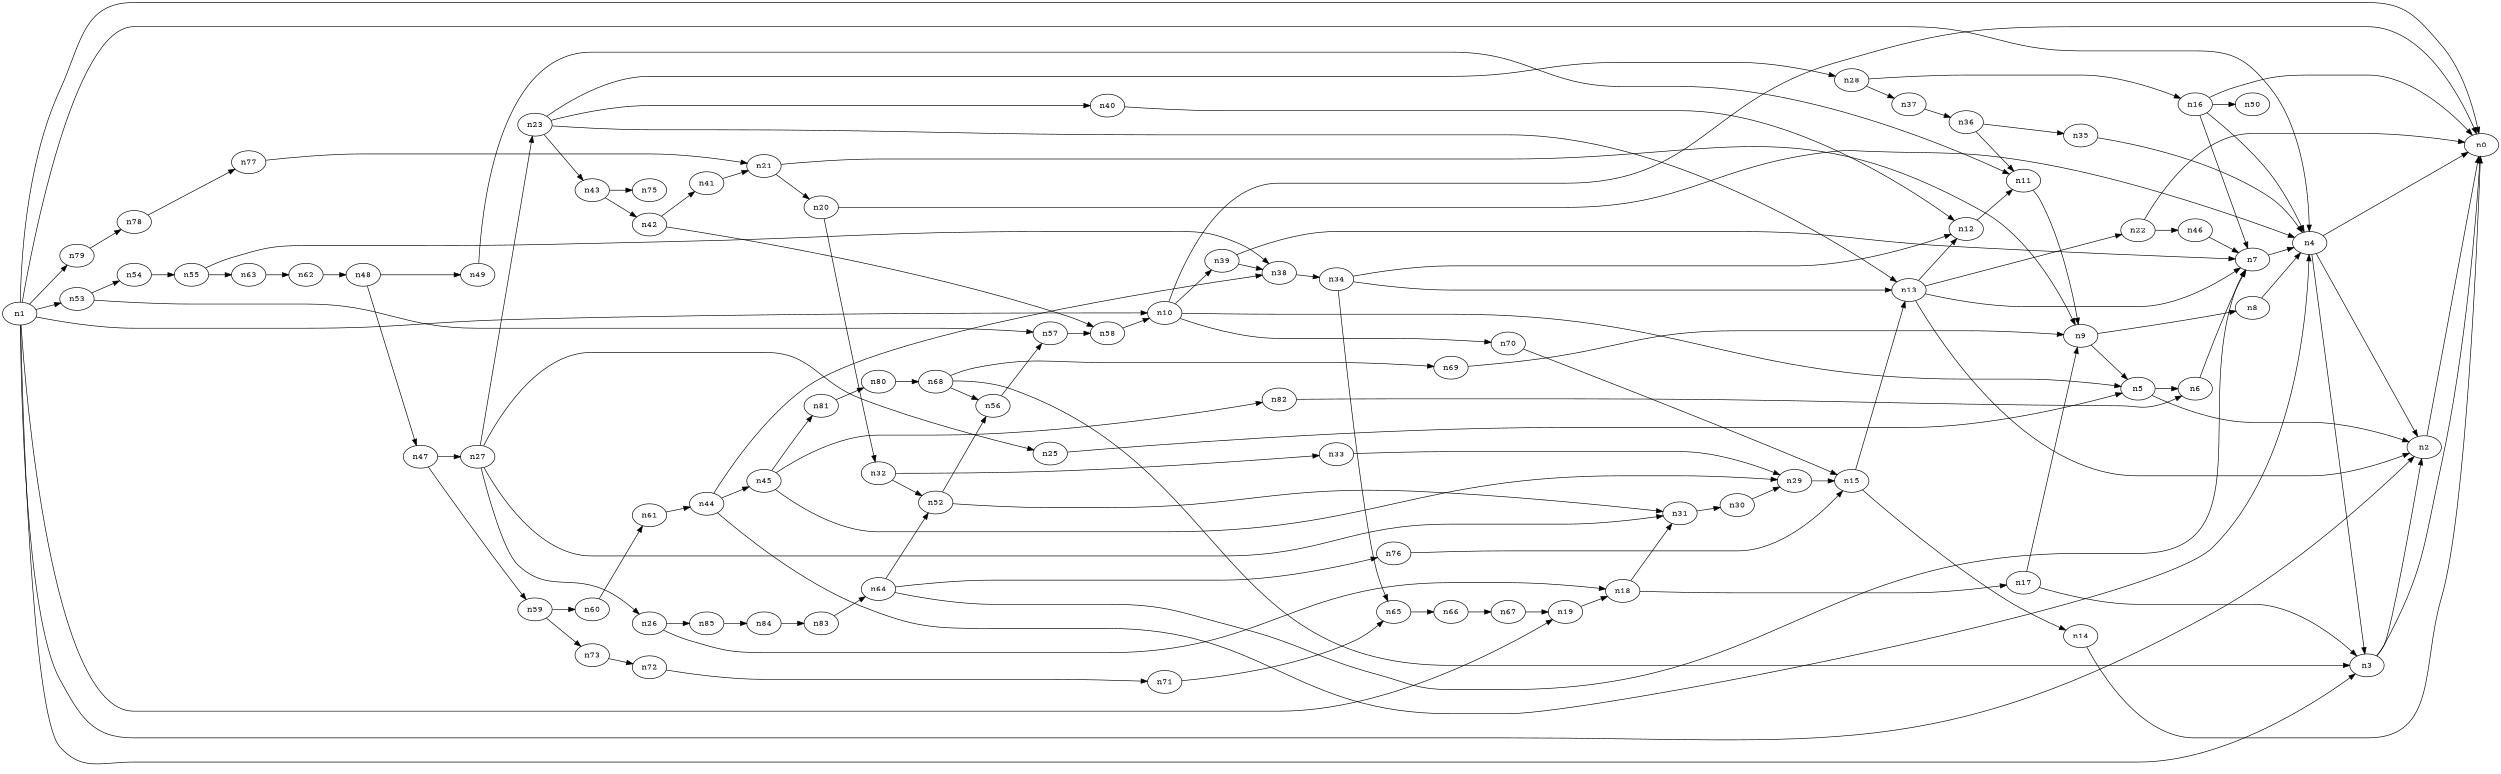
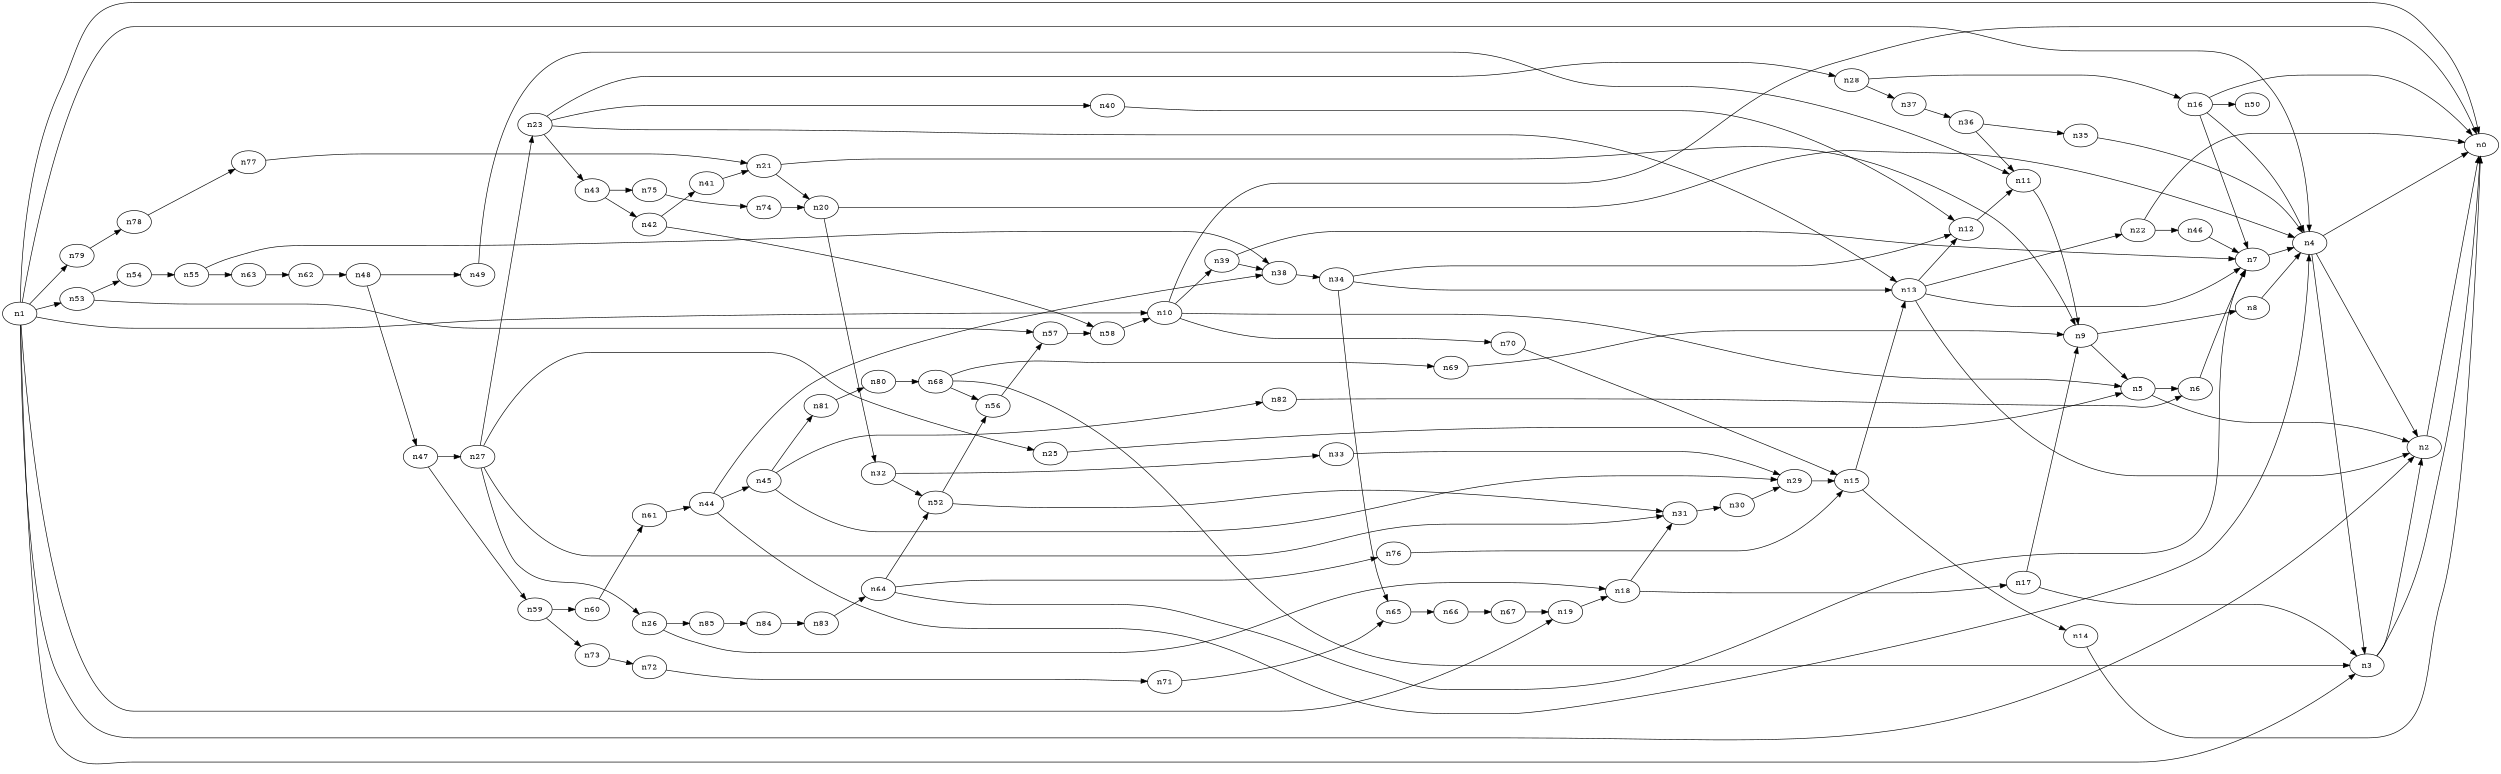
  digraph {
    fontname="Courier Prime"
    rankdir=LR
    node [fontname="Courier Prime"]
    edge [fontname="Courier Prime"]
    n1
    n0
    n2
    n3
    n4
    n10
    n19
    n53
    n79
    n5
    n39
    n70
    n18
    n54
    n57
    n78
    n6
    n7
    n38
    n15
    n17
    n31
    n55
    n58
    n77
    n8
    n9
    n34
    n13
    n14
    n11
    n12
    n22
    n46
    n16
    n50
    n30
    n29
    n20
    n32
    n33
    n52
    n56
    n21
    n23
    n28
    n40
    n43
    n37
    n42
    n75
    n36
    n41
+   n74
    n25
    n26
    n85
    n84
    n83
    n27
    n35
    n65
    n66
    n67
    n44
    n45
    n81
    n82
    n80
    n68
    n47
    n59
    n60
    n73
    n61
    n72
    n48
    n49
    n63
    n62
    n71
    n64
    n76
    n69
    n1 -> n0
    n1 -> n2
    n1 -> n3
    n1 -> n4
    n1 -> n10
    n1 -> n19
    n1 -> n53
    n1 -> n79
    n2 -> n0
    n3 -> n0
    n3 -> n2
    n4 -> n0
    n4 -> n2
    n4 -> n3
    n10 -> n0
    n10 -> n5
    n10 -> n39
    n10 -> n70
    n19 -> n18
    n53 -> n54
    n53 -> n57
    n79 -> n78
    n5 -> n2
    n5 -> n6
    n39 -> n7
    n39 -> n38
    n70 -> n15
    n18 -> n17
    n18 -> n31
    n54 -> n55
    n57 -> n58
    n78 -> n77
    n6 -> n7
    n7 -> n4
    n38 -> n34
    n15 -> n13
    n15 -> n14
    n17 -> n3
    n17 -> n9
    n31 -> n30
    n55 -> n38
    n55 -> n63
    n58 -> n10
    n77 -> n21
    n8 -> n4
    n9 -> n5
    n9 -> n8
    n34 -> n13
    n34 -> n12
    n34 -> n65
    n13 -> n2
    n13 -> n7
    n13 -> n12
    n13 -> n22
    n14 -> n0
    n11 -> n9
    n12 -> n11
    n22 -> n0
    n22 -> n46
    n46 -> n7
    n16 -> n0
    n16 -> n4
    n16 -> n7
    n16 -> n50
    n30 -> n29
    n29 -> n15
    n20 -> n4
    n20 -> n32
    n32 -> n33
    n32 -> n52
    n33 -> n29
    n52 -> n31
    n52 -> n56
    n56 -> n57
    n21 -> n9
    n21 -> n20
    n23 -> n13
    n23 -> n28
    n23 -> n40
    n23 -> n43
    n28 -> n16
    n28 -> n37
    n40 -> n12
    n43 -> n42
    n43 -> n75
    n37 -> n36
    n42 -> n58
    n42 -> n41
+   n75 -> n74
    n36 -> n11
    n36 -> n35
    n41 -> n21
+   n74 -> n20
    n25 -> n5
    n26 -> n18
    n26 -> n85
    n85 -> n84
    n84 -> n83
    n83 -> n64
    n27 -> n31
    n27 -> n23
    n27 -> n25
    n27 -> n26
    n35 -> n4
    n65 -> n66
    n66 -> n67
    n67 -> n19
    n44 -> n4
    n44 -> n38
    n44 -> n45
    n45 -> n29
    n45 -> n81
    n45 -> n82
    n81 -> n80
    n82 -> n6
    n80 -> n68
    n68 -> n3
    n68 -> n56
    n68 -> n69
    n47 -> n27
    n47 -> n59
    n59 -> n60
    n59 -> n73
    n60 -> n61
    n73 -> n72
    n61 -> n44
    n72 -> n71
    n48 -> n47
    n48 -> n49
    n49 -> n11
    n63 -> n62
    n62 -> n48
    n71 -> n65
    n64 -> n7
    n64 -> n52
    n64 -> n76
    n76 -> n15
    n69 -> n9
  }
